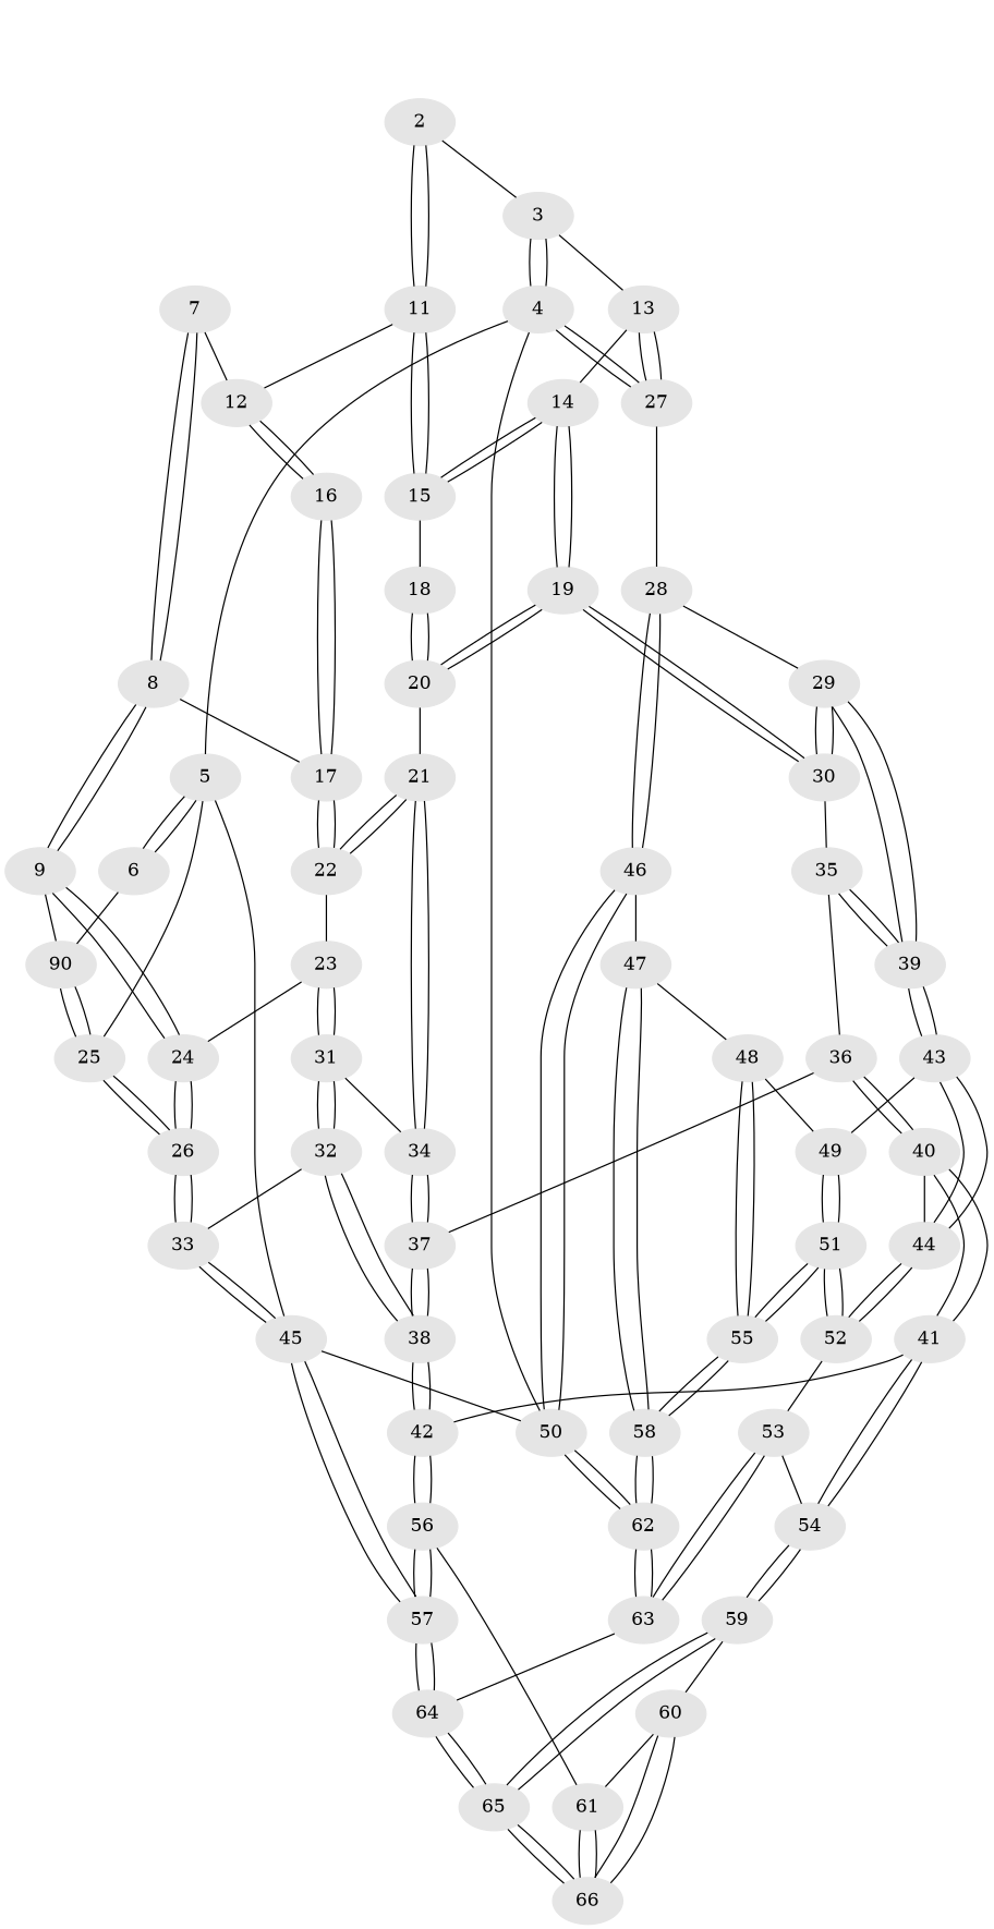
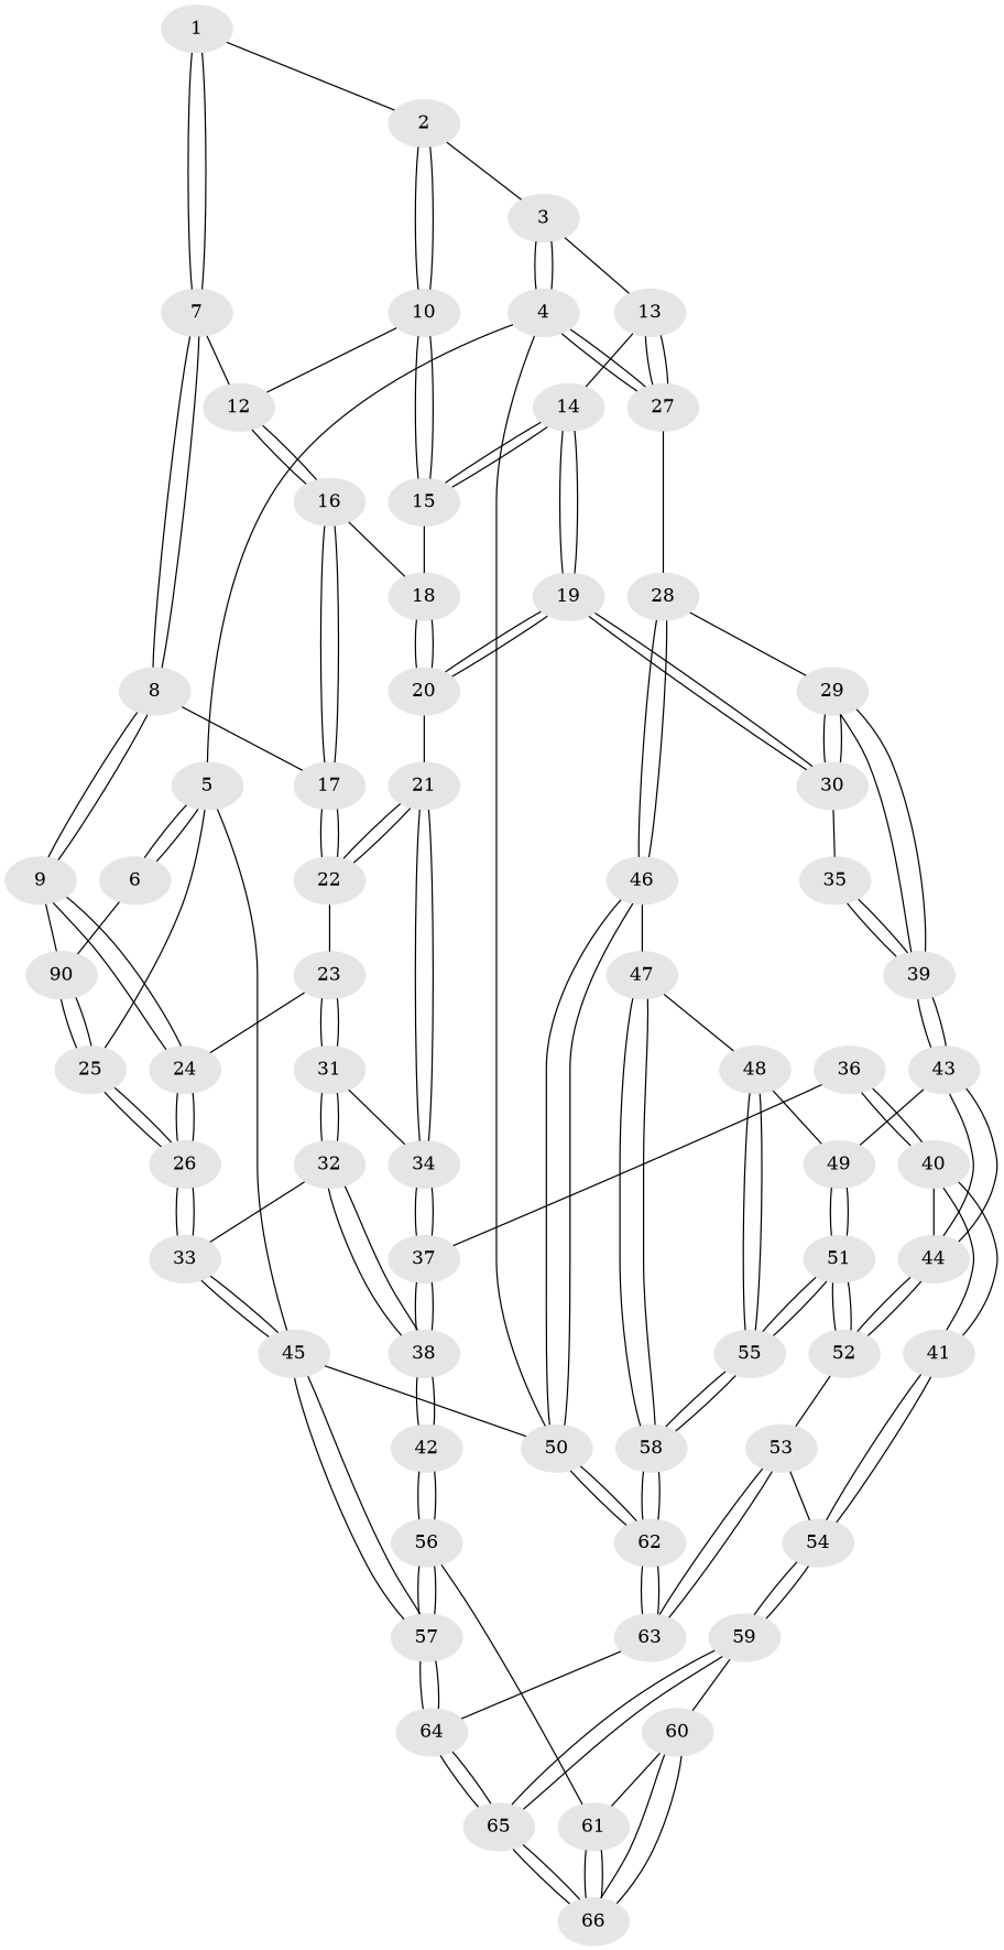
  graph {
    node [color=gray90 style=filled]
+   1
    2
    7
    3
-   11
+   11 [label=10]
    8
    12
    4
    13
    15
    5
    27
    50
    14
    6
    25
    45
    28
    62
    n20 [label=90]
    26
    57
    9
    17
    16
    24
    22
    18
    19
    20
    30
    23
    21
    35
    34
    37
    31
    32
    33
    29
    46
    39
    47
    43
    36
    38
    42
    40
    41
    44
    56
    49
    54
    52
    59
    61
    51
    53
    64
    48
    58
    55
    63
    60
    65
    66
+   1 -- 2
+   1 -- 7
+   1 -- 7
    2 -- 3
    2 -- 11
    2 -- 11
    7 -- 8
    7 -- 8
    7 -- 12
    3 -- 4
    3 -- 4
    3 -- 13
    11 -- 12
    11 -- 15
    11 -- 15
    8 -- 9
    8 -- 9
    8 -- 17
    12 -- 16
    12 -- 16
    4 -- 5
    4 -- 27
    4 -- 27
    4 -- 50
    13 -- 27
    13 -- 27
    13 -- 14
    15 -- 18
    5 -- 6
    5 -- 6
    5 -- 25
    5 -- 45
    27 -- 28
    50 -- 62
    50 -- 62
    14 -- 15
    14 -- 15
    14 -- 19
    14 -- 19
    6 -- n20
    25 -- 26
    25 -- 26
    45 -- 50
    45 -- 57
    45 -- 57
    28 -- 29
    28 -- 46
    28 -- 46
    62 -- 63
    62 -- 63
    n20 -- 25
    n20 -- 25
    26 -- 33
    26 -- 33
    57 -- 64
    57 -- 64
    9 -- n20
    9 -- 24
    9 -- 24
    17 -- 22
    17 -- 22
    16 -- 17
    16 -- 17
+   16 -- 18
    24 -- 26
    24 -- 26
    22 -- 23
    18 -- 20
    18 -- 20
    19 -- 20
    19 -- 20
    19 -- 30
    19 -- 30
    20 -- 21
    30 -- 35
    23 -- 24
    23 -- 31
    23 -- 31
    21 -- 22
    21 -- 22
    21 -- 34
    21 -- 34
    35 -- 39
    35 -- 39
-   35 -- 36
    34 -- 37
    34 -- 37
    37 -- 38
    37 -- 38
    31 -- 34
    31 -- 32
    31 -- 32
    32 -- 33
    32 -- 38
    32 -- 38
    33 -- 45
    33 -- 45
    29 -- 30
    29 -- 30
    29 -- 39
    29 -- 39
    46 -- 50
    46 -- 50
    46 -- 47
    39 -- 43
    39 -- 43
    47 -- 48
    47 -- 58
    47 -- 58
    43 -- 44
    43 -- 44
    43 -- 49
    36 -- 37
    36 -- 40
    36 -- 40
    38 -- 42
    38 -- 42
    42 -- 56
    42 -- 56
    40 -- 41
    40 -- 41
    40 -- 44
-   41 -- 42
    41 -- 54
    41 -- 54
    44 -- 52
    44 -- 52
    56 -- 57
    56 -- 57
    56 -- 61
    49 -- 51
    49 -- 51
    54 -- 59
    54 -- 59
    52 -- 53
    59 -- 60
    59 -- 65
    59 -- 65
    61 -- 66
    61 -- 66
    51 -- 52
    51 -- 52
    51 -- 55
    51 -- 55
    53 -- 54
    53 -- 63
    53 -- 63
    64 -- 65
    64 -- 65
    48 -- 49
    48 -- 55
    48 -- 55
    58 -- 62
    58 -- 62
    55 -- 58
    55 -- 58
    63 -- 64
    60 -- 61
    60 -- 66
    60 -- 66
    65 -- 66
    65 -- 66
  }
